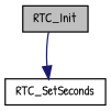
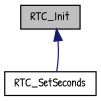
  digraph {
    rankdir=TB
    fontname="Patrick Hand"
    node [color=black fontname="Patrick Hand" fontsize=10 shape=record style=filled]
    n1 [fillcolor=grey75 fontcolor=black height=0.2 label=RTC_Init width=0.4]
    n2 [fillcolor=white height=0.2 label=RTC_SetSeconds width=0.4]
-   n1 -> n2 [color=midnightblue fontname="Patrick Hand" fontsize=10 labelfontname=Helvetica labelfontsize=10 style=solid]
+   n2 -> n1 [color=midnightblue fontname="Patrick Hand" fontsize=10 labelfontname=Helvetica labelfontsize=10 style=solid]
  }
